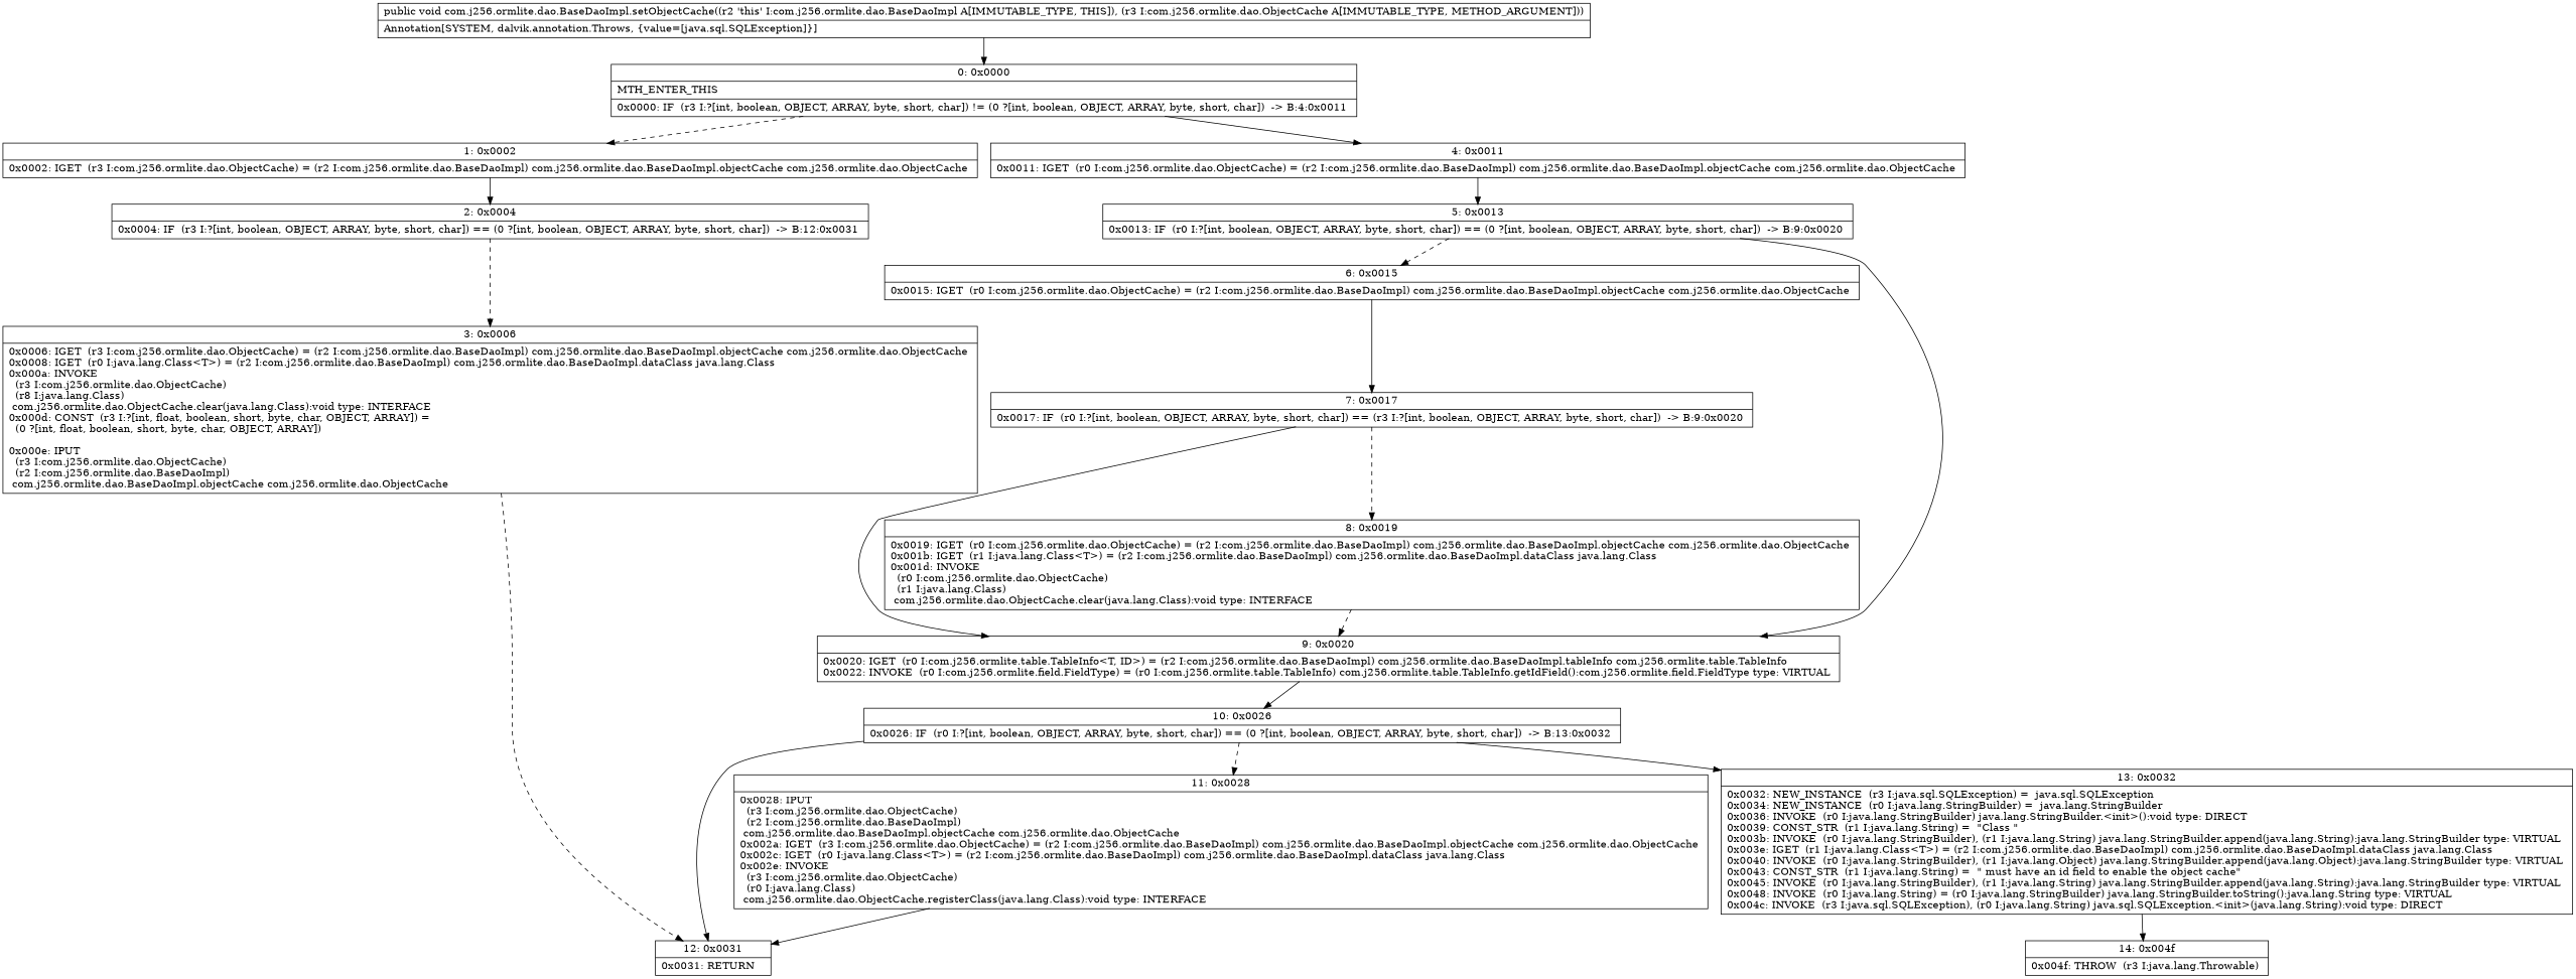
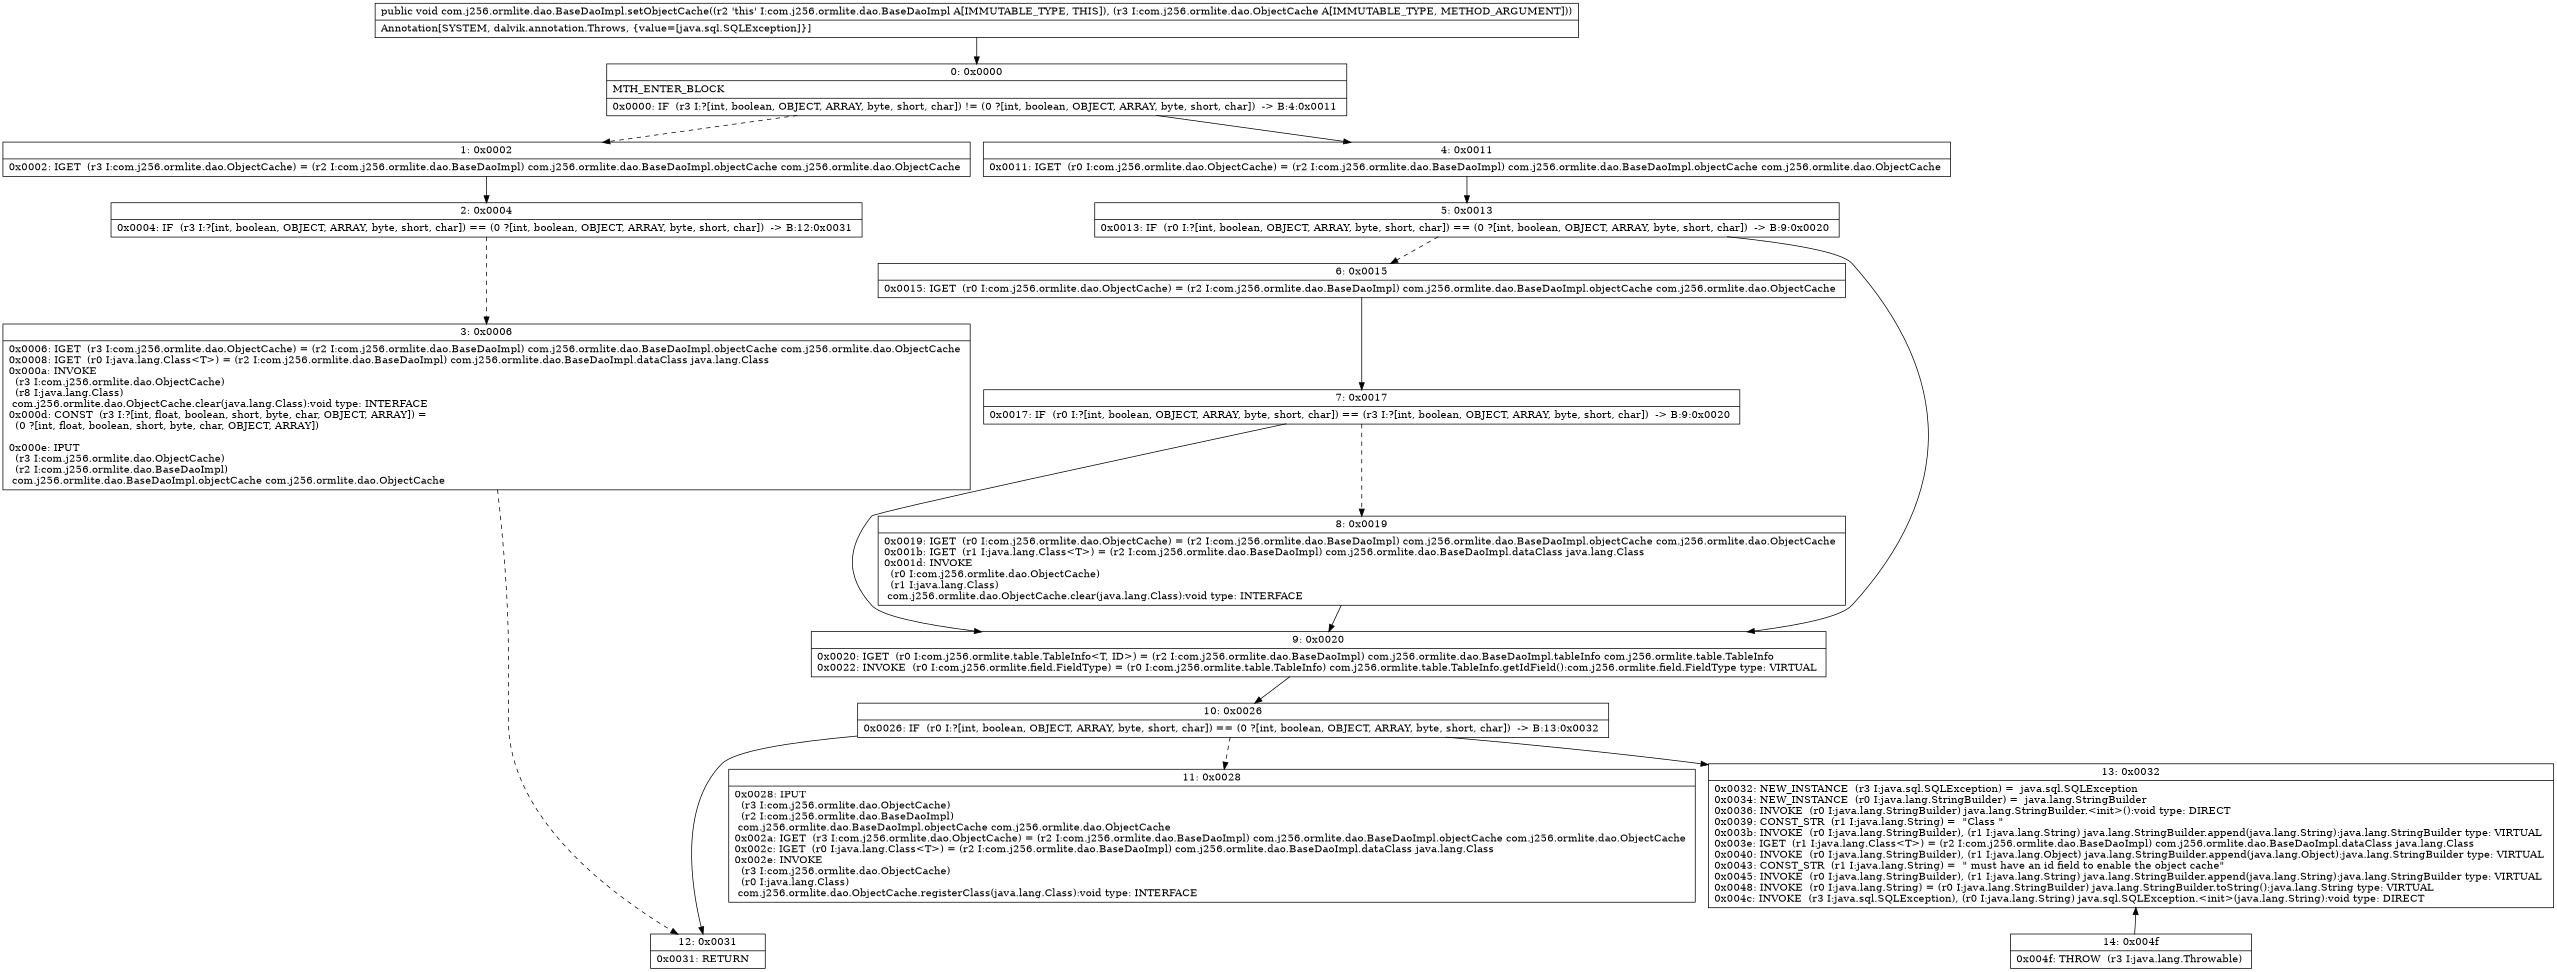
  digraph {
    node [shape=record]
-   n1 [label="{0\:\ 0x0000|MTH_ENTER_THIS\l|0x0000: IF  (r3 I:?[int, boolean, OBJECT, ARRAY, byte, short, char]) != (0 ?[int, boolean, OBJECT, ARRAY, byte, short, char])  \-\> B:4:0x0011 \l}"]
+   n1 [label="{0\:\ 0x0000|MTH_ENTER_BLOCK\l|0x0000: IF  (r3 I:?[int, boolean, OBJECT, ARRAY, byte, short, char]) != (0 ?[int, boolean, OBJECT, ARRAY, byte, short, char])  \-\> B:4:0x0011 \l}"]
    n2 [label="{1\:\ 0x0002|0x0002: IGET  (r3 I:com.j256.ormlite.dao.ObjectCache) = (r2 I:com.j256.ormlite.dao.BaseDaoImpl) com.j256.ormlite.dao.BaseDaoImpl.objectCache com.j256.ormlite.dao.ObjectCache \l}"]
    n3 [label="{4\:\ 0x0011|0x0011: IGET  (r0 I:com.j256.ormlite.dao.ObjectCache) = (r2 I:com.j256.ormlite.dao.BaseDaoImpl) com.j256.ormlite.dao.BaseDaoImpl.objectCache com.j256.ormlite.dao.ObjectCache \l}"]
    n4 [label="{2\:\ 0x0004|0x0004: IF  (r3 I:?[int, boolean, OBJECT, ARRAY, byte, short, char]) == (0 ?[int, boolean, OBJECT, ARRAY, byte, short, char])  \-\> B:12:0x0031 \l}"]
    n5 [label="{5\:\ 0x0013|0x0013: IF  (r0 I:?[int, boolean, OBJECT, ARRAY, byte, short, char]) == (0 ?[int, boolean, OBJECT, ARRAY, byte, short, char])  \-\> B:9:0x0020 \l}"]
    n6 [label="{3\:\ 0x0006|0x0006: IGET  (r3 I:com.j256.ormlite.dao.ObjectCache) = (r2 I:com.j256.ormlite.dao.BaseDaoImpl) com.j256.ormlite.dao.BaseDaoImpl.objectCache com.j256.ormlite.dao.ObjectCache \l0x0008: IGET  (r0 I:java.lang.Class\<T\>) = (r2 I:com.j256.ormlite.dao.BaseDaoImpl) com.j256.ormlite.dao.BaseDaoImpl.dataClass java.lang.Class \l0x000a: INVOKE  \l  (r3 I:com.j256.ormlite.dao.ObjectCache)\l  (r8 I:java.lang.Class)\l com.j256.ormlite.dao.ObjectCache.clear(java.lang.Class):void type: INTERFACE \l0x000d: CONST  (r3 I:?[int, float, boolean, short, byte, char, OBJECT, ARRAY]) = \l  (0 ?[int, float, boolean, short, byte, char, OBJECT, ARRAY])\l \l0x000e: IPUT  \l  (r3 I:com.j256.ormlite.dao.ObjectCache)\l  (r2 I:com.j256.ormlite.dao.BaseDaoImpl)\l com.j256.ormlite.dao.BaseDaoImpl.objectCache com.j256.ormlite.dao.ObjectCache \l}"]
    n7 [label="{12\:\ 0x0031|0x0031: RETURN   \l}"]
    n8 [label="{6\:\ 0x0015|0x0015: IGET  (r0 I:com.j256.ormlite.dao.ObjectCache) = (r2 I:com.j256.ormlite.dao.BaseDaoImpl) com.j256.ormlite.dao.BaseDaoImpl.objectCache com.j256.ormlite.dao.ObjectCache \l}"]
    n9 [label="{9\:\ 0x0020|0x0020: IGET  (r0 I:com.j256.ormlite.table.TableInfo\<T, ID\>) = (r2 I:com.j256.ormlite.dao.BaseDaoImpl) com.j256.ormlite.dao.BaseDaoImpl.tableInfo com.j256.ormlite.table.TableInfo \l0x0022: INVOKE  (r0 I:com.j256.ormlite.field.FieldType) = (r0 I:com.j256.ormlite.table.TableInfo) com.j256.ormlite.table.TableInfo.getIdField():com.j256.ormlite.field.FieldType type: VIRTUAL \l}"]
    n10 [label="{7\:\ 0x0017|0x0017: IF  (r0 I:?[int, boolean, OBJECT, ARRAY, byte, short, char]) == (r3 I:?[int, boolean, OBJECT, ARRAY, byte, short, char])  \-\> B:9:0x0020 \l}"]
    n11 [label="{10\:\ 0x0026|0x0026: IF  (r0 I:?[int, boolean, OBJECT, ARRAY, byte, short, char]) == (0 ?[int, boolean, OBJECT, ARRAY, byte, short, char])  \-\> B:13:0x0032 \l}"]
    n12 [label="{8\:\ 0x0019|0x0019: IGET  (r0 I:com.j256.ormlite.dao.ObjectCache) = (r2 I:com.j256.ormlite.dao.BaseDaoImpl) com.j256.ormlite.dao.BaseDaoImpl.objectCache com.j256.ormlite.dao.ObjectCache \l0x001b: IGET  (r1 I:java.lang.Class\<T\>) = (r2 I:com.j256.ormlite.dao.BaseDaoImpl) com.j256.ormlite.dao.BaseDaoImpl.dataClass java.lang.Class \l0x001d: INVOKE  \l  (r0 I:com.j256.ormlite.dao.ObjectCache)\l  (r1 I:java.lang.Class)\l com.j256.ormlite.dao.ObjectCache.clear(java.lang.Class):void type: INTERFACE \l}"]
    n13 [label="{11\:\ 0x0028|0x0028: IPUT  \l  (r3 I:com.j256.ormlite.dao.ObjectCache)\l  (r2 I:com.j256.ormlite.dao.BaseDaoImpl)\l com.j256.ormlite.dao.BaseDaoImpl.objectCache com.j256.ormlite.dao.ObjectCache \l0x002a: IGET  (r3 I:com.j256.ormlite.dao.ObjectCache) = (r2 I:com.j256.ormlite.dao.BaseDaoImpl) com.j256.ormlite.dao.BaseDaoImpl.objectCache com.j256.ormlite.dao.ObjectCache \l0x002c: IGET  (r0 I:java.lang.Class\<T\>) = (r2 I:com.j256.ormlite.dao.BaseDaoImpl) com.j256.ormlite.dao.BaseDaoImpl.dataClass java.lang.Class \l0x002e: INVOKE  \l  (r3 I:com.j256.ormlite.dao.ObjectCache)\l  (r0 I:java.lang.Class)\l com.j256.ormlite.dao.ObjectCache.registerClass(java.lang.Class):void type: INTERFACE \l}"]
    n14 [label="{13\:\ 0x0032|0x0032: NEW_INSTANCE  (r3 I:java.sql.SQLException) =  java.sql.SQLException \l0x0034: NEW_INSTANCE  (r0 I:java.lang.StringBuilder) =  java.lang.StringBuilder \l0x0036: INVOKE  (r0 I:java.lang.StringBuilder) java.lang.StringBuilder.\<init\>():void type: DIRECT \l0x0039: CONST_STR  (r1 I:java.lang.String) =  \"Class \" \l0x003b: INVOKE  (r0 I:java.lang.StringBuilder), (r1 I:java.lang.String) java.lang.StringBuilder.append(java.lang.String):java.lang.StringBuilder type: VIRTUAL \l0x003e: IGET  (r1 I:java.lang.Class\<T\>) = (r2 I:com.j256.ormlite.dao.BaseDaoImpl) com.j256.ormlite.dao.BaseDaoImpl.dataClass java.lang.Class \l0x0040: INVOKE  (r0 I:java.lang.StringBuilder), (r1 I:java.lang.Object) java.lang.StringBuilder.append(java.lang.Object):java.lang.StringBuilder type: VIRTUAL \l0x0043: CONST_STR  (r1 I:java.lang.String) =  \" must have an id field to enable the object cache\" \l0x0045: INVOKE  (r0 I:java.lang.StringBuilder), (r1 I:java.lang.String) java.lang.StringBuilder.append(java.lang.String):java.lang.StringBuilder type: VIRTUAL \l0x0048: INVOKE  (r0 I:java.lang.String) = (r0 I:java.lang.StringBuilder) java.lang.StringBuilder.toString():java.lang.String type: VIRTUAL \l0x004c: INVOKE  (r3 I:java.sql.SQLException), (r0 I:java.lang.String) java.sql.SQLException.\<init\>(java.lang.String):void type: DIRECT \l}"]
    n15 [label="{14\:\ 0x004f|0x004f: THROW  (r3 I:java.lang.Throwable) \l}"]
    n16 [label="{public void com.j256.ormlite.dao.BaseDaoImpl.setObjectCache((r2 'this' I:com.j256.ormlite.dao.BaseDaoImpl A[IMMUTABLE_TYPE, THIS]), (r3 I:com.j256.ormlite.dao.ObjectCache A[IMMUTABLE_TYPE, METHOD_ARGUMENT]))  | Annotation[SYSTEM, dalvik.annotation.Throws, \{value=[java.sql.SQLException]\}]\l}"]
    n1 -> n2 [style=dashed]
    n1 -> n3
    n2 -> n4
    n3 -> n5
    n4 -> n6 [style=dashed]
    n5 -> n8 [style=dashed]
    n5 -> n9
    n6 -> n7 [style=dashed]
    n8 -> n10
    n9 -> n11
    n10 -> n9
    n10 -> n12 [style=dashed]
    n11 -> n7
    n11 -> n13 [style=dashed]
    n11 -> n14
-   n12 -> n9 [style=dashed]
-   n13 -> n7
-   n14 -> n15
+   n12 -> n9
+   n15 -> n14
    n16 -> n1
  }
